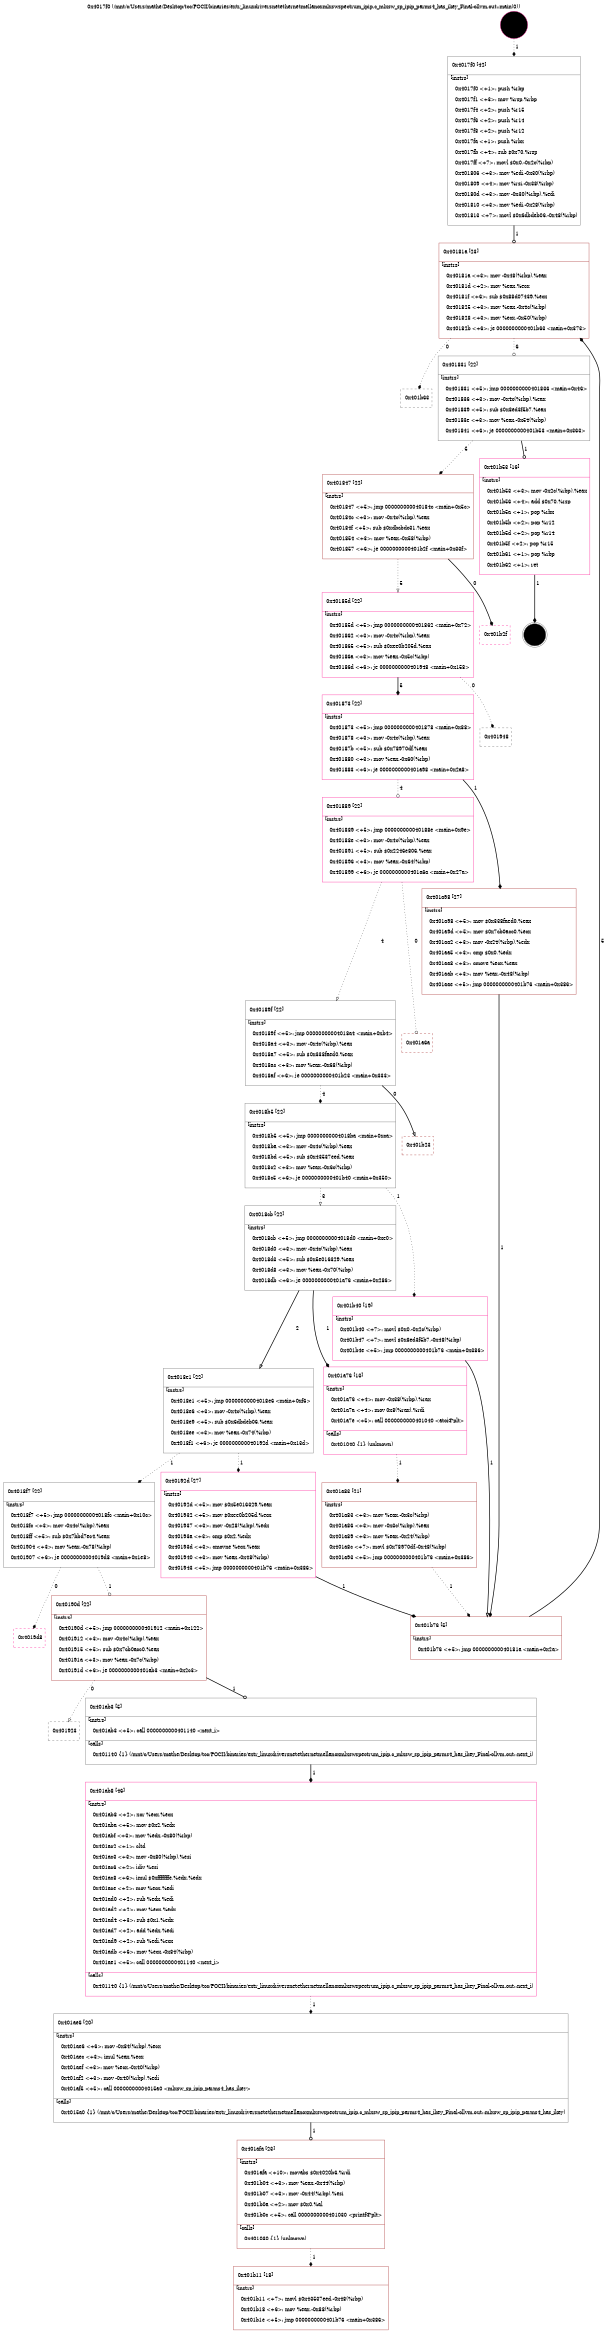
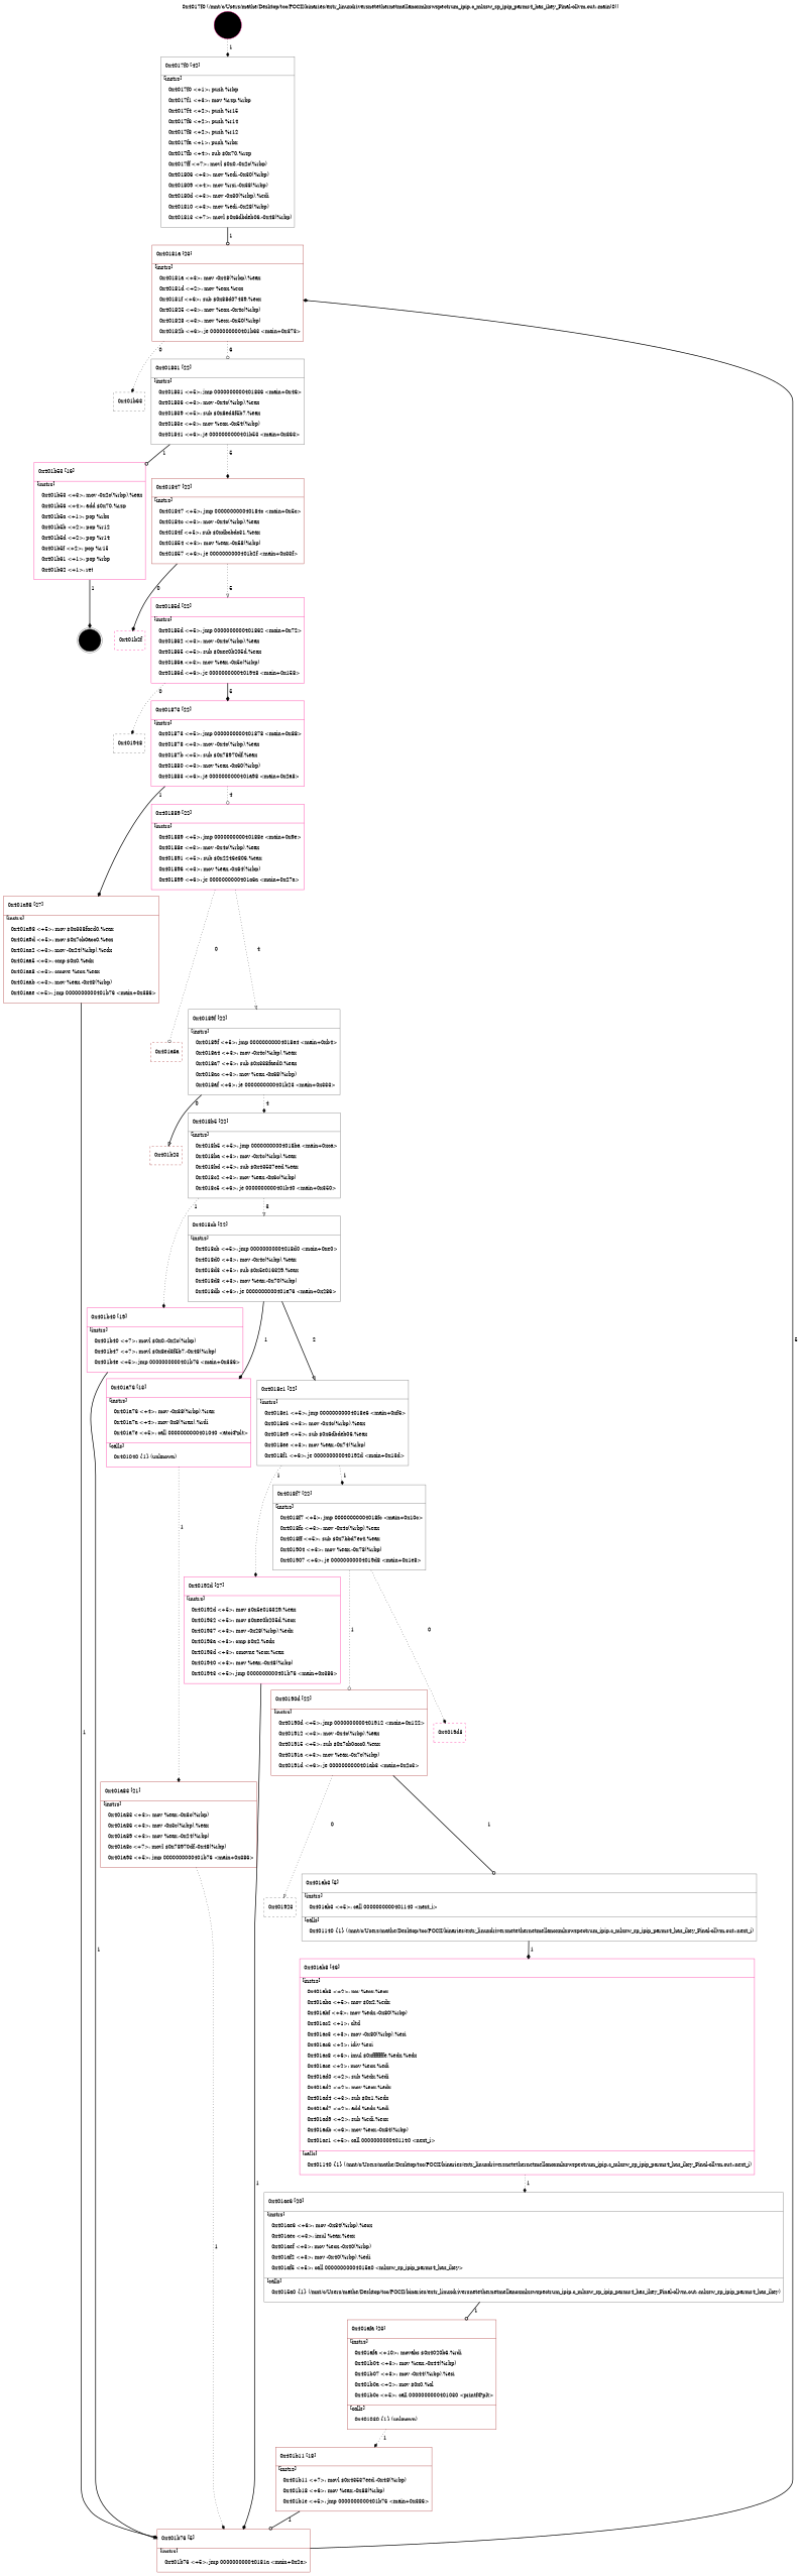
  digraph {
    label="0x4017f0 (/mnt/c/Users/mathe/Desktop/tcc/POCII/binaries/extr_linuxdriversnetethernetmellanoxmlxswspectrum_ipip.c_mlxsw_sp_ipip_parms4_has_ikey_Final-ollvm.out::main(0))"
    labelloc=t
    node [color=gray40 shape=record]
    edge [arrowhead=diamond style=dotted]
    Entry [color=deeppink fillcolor=black height=0.3 shape=circle style=filled width=0.3]
    n2 [label="{\n     0x4017f0 [42]\l\n     | [instrs]\l\n     &nbsp;&nbsp;0x4017f0 \<+1\>: push %rbp\l\n     &nbsp;&nbsp;0x4017f1 \<+3\>: mov %rsp,%rbp\l\n     &nbsp;&nbsp;0x4017f4 \<+2\>: push %r15\l\n     &nbsp;&nbsp;0x4017f6 \<+2\>: push %r14\l\n     &nbsp;&nbsp;0x4017f8 \<+2\>: push %r12\l\n     &nbsp;&nbsp;0x4017fa \<+1\>: push %rbx\l\n     &nbsp;&nbsp;0x4017fb \<+4\>: sub $0x70,%rsp\l\n     &nbsp;&nbsp;0x4017ff \<+7\>: movl $0x0,-0x2c(%rbp)\l\n     &nbsp;&nbsp;0x401806 \<+3\>: mov %edi,-0x30(%rbp)\l\n     &nbsp;&nbsp;0x401809 \<+4\>: mov %rsi,-0x38(%rbp)\l\n     &nbsp;&nbsp;0x40180d \<+3\>: mov -0x30(%rbp),%edi\l\n     &nbsp;&nbsp;0x401810 \<+3\>: mov %edi,-0x28(%rbp)\l\n     &nbsp;&nbsp;0x401813 \<+7\>: movl $0x6dbdeb06,-0x48(%rbp)\l\n  }"]
    n3 [color=brown label="{\n     0x40181a [23]\l\n     | [instrs]\l\n     &nbsp;&nbsp;0x40181a \<+3\>: mov -0x48(%rbp),%eax\l\n     &nbsp;&nbsp;0x40181d \<+2\>: mov %eax,%ecx\l\n     &nbsp;&nbsp;0x40181f \<+6\>: sub $0x88d07439,%ecx\l\n     &nbsp;&nbsp;0x401825 \<+3\>: mov %eax,-0x4c(%rbp)\l\n     &nbsp;&nbsp;0x401828 \<+3\>: mov %ecx,-0x50(%rbp)\l\n     &nbsp;&nbsp;0x40182b \<+6\>: je 0000000000401b63 \<main+0x373\>\l\n  }"]
    n4 [label="{\n     0x401b63\l\n  }" style=dashed]
    n5 [label="{\n     0x401831 [22]\l\n     | [instrs]\l\n     &nbsp;&nbsp;0x401831 \<+5\>: jmp 0000000000401836 \<main+0x46\>\l\n     &nbsp;&nbsp;0x401836 \<+3\>: mov -0x4c(%rbp),%eax\l\n     &nbsp;&nbsp;0x401839 \<+5\>: sub $0x8ed3f5b7,%eax\l\n     &nbsp;&nbsp;0x40183e \<+3\>: mov %eax,-0x54(%rbp)\l\n     &nbsp;&nbsp;0x401841 \<+6\>: je 0000000000401b53 \<main+0x363\>\l\n  }"]
    n6 [color=deeppink label="{\n     0x401b53 [16]\l\n     | [instrs]\l\n     &nbsp;&nbsp;0x401b53 \<+3\>: mov -0x2c(%rbp),%eax\l\n     &nbsp;&nbsp;0x401b56 \<+4\>: add $0x70,%rsp\l\n     &nbsp;&nbsp;0x401b5a \<+1\>: pop %rbx\l\n     &nbsp;&nbsp;0x401b5b \<+2\>: pop %r12\l\n     &nbsp;&nbsp;0x401b5d \<+2\>: pop %r14\l\n     &nbsp;&nbsp;0x401b5f \<+2\>: pop %r15\l\n     &nbsp;&nbsp;0x401b61 \<+1\>: pop %rbp\l\n     &nbsp;&nbsp;0x401b62 \<+1\>: ret\l\n  }"]
    n7 [color=brown label="{\n     0x401847 [22]\l\n     | [instrs]\l\n     &nbsp;&nbsp;0x401847 \<+5\>: jmp 000000000040184c \<main+0x5c\>\l\n     &nbsp;&nbsp;0x40184c \<+3\>: mov -0x4c(%rbp),%eax\l\n     &nbsp;&nbsp;0x40184f \<+5\>: sub $0xdbcbdc31,%eax\l\n     &nbsp;&nbsp;0x401854 \<+3\>: mov %eax,-0x58(%rbp)\l\n     &nbsp;&nbsp;0x401857 \<+6\>: je 0000000000401b2f \<main+0x33f\>\l\n  }"]
    Exit [fillcolor=black height=0.3 peripheries=2 shape=circle style=filled width=0.3]
    n9 [color=deeppink label="{\n     0x401b2f\l\n  }" style=dashed]
    n10 [color=deeppink label="{\n     0x40185d [22]\l\n     | [instrs]\l\n     &nbsp;&nbsp;0x40185d \<+5\>: jmp 0000000000401862 \<main+0x72\>\l\n     &nbsp;&nbsp;0x401862 \<+3\>: mov -0x4c(%rbp),%eax\l\n     &nbsp;&nbsp;0x401865 \<+5\>: sub $0xee0b205d,%eax\l\n     &nbsp;&nbsp;0x40186a \<+3\>: mov %eax,-0x5c(%rbp)\l\n     &nbsp;&nbsp;0x40186d \<+6\>: je 0000000000401948 \<main+0x158\>\l\n  }"]
    n11 [label="{\n     0x401948\l\n  }" style=dashed]
    n12 [color=deeppink label="{\n     0x401873 [22]\l\n     | [instrs]\l\n     &nbsp;&nbsp;0x401873 \<+5\>: jmp 0000000000401878 \<main+0x88\>\l\n     &nbsp;&nbsp;0x401878 \<+3\>: mov -0x4c(%rbp),%eax\l\n     &nbsp;&nbsp;0x40187b \<+5\>: sub $0x78970df,%eax\l\n     &nbsp;&nbsp;0x401880 \<+3\>: mov %eax,-0x60(%rbp)\l\n     &nbsp;&nbsp;0x401883 \<+6\>: je 0000000000401a98 \<main+0x2a8\>\l\n  }"]
    n13 [color=brown label="{\n     0x401b11 [18]\l\n     | [instrs]\l\n     &nbsp;&nbsp;0x401b11 \<+7\>: movl $0x43537eed,-0x48(%rbp)\l\n     &nbsp;&nbsp;0x401b18 \<+6\>: mov %eax,-0x88(%rbp)\l\n     &nbsp;&nbsp;0x401b1e \<+5\>: jmp 0000000000401b76 \<main+0x386\>\l\n  }"]
    n14 [color=brown label="{\n     0x401b76 [5]\l\n     | [instrs]\l\n     &nbsp;&nbsp;0x401b76 \<+5\>: jmp 000000000040181a \<main+0x2a\>\l\n  }"]
    n15 [color=brown label="{\n     0x401a98 [27]\l\n     | [instrs]\l\n     &nbsp;&nbsp;0x401a98 \<+5\>: mov $0x338faed0,%eax\l\n     &nbsp;&nbsp;0x401a9d \<+5\>: mov $0x7cb0acc0,%ecx\l\n     &nbsp;&nbsp;0x401aa2 \<+3\>: mov -0x24(%rbp),%edx\l\n     &nbsp;&nbsp;0x401aa5 \<+3\>: cmp $0x0,%edx\l\n     &nbsp;&nbsp;0x401aa8 \<+3\>: cmove %ecx,%eax\l\n     &nbsp;&nbsp;0x401aab \<+3\>: mov %eax,-0x48(%rbp)\l\n     &nbsp;&nbsp;0x401aae \<+5\>: jmp 0000000000401b76 \<main+0x386\>\l\n  }"]
    n16 [color=deeppink label="{\n     0x401889 [22]\l\n     | [instrs]\l\n     &nbsp;&nbsp;0x401889 \<+5\>: jmp 000000000040188e \<main+0x9e\>\l\n     &nbsp;&nbsp;0x40188e \<+3\>: mov -0x4c(%rbp),%eax\l\n     &nbsp;&nbsp;0x401891 \<+5\>: sub $0x2246e806,%eax\l\n     &nbsp;&nbsp;0x401896 \<+3\>: mov %eax,-0x64(%rbp)\l\n     &nbsp;&nbsp;0x401899 \<+6\>: je 0000000000401a6a \<main+0x27a\>\l\n  }"]
    n17 [color=brown label="{\n     0x401afa [23]\l\n     | [instrs]\l\n     &nbsp;&nbsp;0x401afa \<+10\>: movabs $0x4020b6,%rdi\l\n     &nbsp;&nbsp;0x401b04 \<+3\>: mov %eax,-0x44(%rbp)\l\n     &nbsp;&nbsp;0x401b07 \<+3\>: mov -0x44(%rbp),%esi\l\n     &nbsp;&nbsp;0x401b0a \<+2\>: mov $0x0,%al\l\n     &nbsp;&nbsp;0x401b0c \<+5\>: call 0000000000401030 \<printf@plt\>\l\n     | [calls]\l\n     &nbsp;&nbsp;0x401030 \{1\} (unknown)\l\n  }"]
    n18 [color=brown label="{\n     0x401a6a\l\n  }" style=dashed]
    n19 [label="{\n     0x40189f [22]\l\n     | [instrs]\l\n     &nbsp;&nbsp;0x40189f \<+5\>: jmp 00000000004018a4 \<main+0xb4\>\l\n     &nbsp;&nbsp;0x4018a4 \<+3\>: mov -0x4c(%rbp),%eax\l\n     &nbsp;&nbsp;0x4018a7 \<+5\>: sub $0x338faed0,%eax\l\n     &nbsp;&nbsp;0x4018ac \<+3\>: mov %eax,-0x68(%rbp)\l\n     &nbsp;&nbsp;0x4018af \<+6\>: je 0000000000401b23 \<main+0x333\>\l\n  }"]
    n20 [label="{\n     0x401ae6 [20]\l\n     | [instrs]\l\n     &nbsp;&nbsp;0x401ae6 \<+6\>: mov -0x84(%rbp),%ecx\l\n     &nbsp;&nbsp;0x401aec \<+3\>: imul %eax,%ecx\l\n     &nbsp;&nbsp;0x401aef \<+3\>: mov %ecx,-0x40(%rbp)\l\n     &nbsp;&nbsp;0x401af2 \<+3\>: mov -0x40(%rbp),%edi\l\n     &nbsp;&nbsp;0x401af5 \<+5\>: call 00000000004015a0 \<mlxsw_sp_ipip_parms4_has_ikey\>\l\n     | [calls]\l\n     &nbsp;&nbsp;0x4015a0 \{1\} (/mnt/c/Users/mathe/Desktop/tcc/POCII/binaries/extr_linuxdriversnetethernetmellanoxmlxswspectrum_ipip.c_mlxsw_sp_ipip_parms4_has_ikey_Final-ollvm.out::mlxsw_sp_ipip_parms4_has_ikey)\l\n  }"]
    n21 [color=brown label="{\n     0x401b23\l\n  }" style=dashed]
    n22 [label="{\n     0x4018b5 [22]\l\n     | [instrs]\l\n     &nbsp;&nbsp;0x4018b5 \<+5\>: jmp 00000000004018ba \<main+0xca\>\l\n     &nbsp;&nbsp;0x4018ba \<+3\>: mov -0x4c(%rbp),%eax\l\n     &nbsp;&nbsp;0x4018bd \<+5\>: sub $0x43537eed,%eax\l\n     &nbsp;&nbsp;0x4018c2 \<+3\>: mov %eax,-0x6c(%rbp)\l\n     &nbsp;&nbsp;0x4018c5 \<+6\>: je 0000000000401b40 \<main+0x350\>\l\n  }"]
    n23 [color=deeppink label="{\n     0x401ab8 [46]\l\n     | [instrs]\l\n     &nbsp;&nbsp;0x401ab8 \<+2\>: xor %ecx,%ecx\l\n     &nbsp;&nbsp;0x401aba \<+5\>: mov $0x2,%edx\l\n     &nbsp;&nbsp;0x401abf \<+3\>: mov %edx,-0x80(%rbp)\l\n     &nbsp;&nbsp;0x401ac2 \<+1\>: cltd\l\n     &nbsp;&nbsp;0x401ac3 \<+3\>: mov -0x80(%rbp),%esi\l\n     &nbsp;&nbsp;0x401ac6 \<+2\>: idiv %esi\l\n     &nbsp;&nbsp;0x401ac8 \<+6\>: imul $0xfffffffe,%edx,%edx\l\n     &nbsp;&nbsp;0x401ace \<+2\>: mov %ecx,%edi\l\n     &nbsp;&nbsp;0x401ad0 \<+2\>: sub %edx,%edi\l\n     &nbsp;&nbsp;0x401ad2 \<+2\>: mov %ecx,%edx\l\n     &nbsp;&nbsp;0x401ad4 \<+3\>: sub $0x1,%edx\l\n     &nbsp;&nbsp;0x401ad7 \<+2\>: add %edx,%edi\l\n     &nbsp;&nbsp;0x401ad9 \<+2\>: sub %edi,%ecx\l\n     &nbsp;&nbsp;0x401adb \<+6\>: mov %ecx,-0x84(%rbp)\l\n     &nbsp;&nbsp;0x401ae1 \<+5\>: call 0000000000401140 \<next_i\>\l\n     | [calls]\l\n     &nbsp;&nbsp;0x401140 \{1\} (/mnt/c/Users/mathe/Desktop/tcc/POCII/binaries/extr_linuxdriversnetethernetmellanoxmlxswspectrum_ipip.c_mlxsw_sp_ipip_parms4_has_ikey_Final-ollvm.out::next_i)\l\n  }"]
    n24 [color=deeppink label="{\n     0x401b40 [19]\l\n     | [instrs]\l\n     &nbsp;&nbsp;0x401b40 \<+7\>: movl $0x0,-0x2c(%rbp)\l\n     &nbsp;&nbsp;0x401b47 \<+7\>: movl $0x8ed3f5b7,-0x48(%rbp)\l\n     &nbsp;&nbsp;0x401b4e \<+5\>: jmp 0000000000401b76 \<main+0x386\>\l\n  }"]
    n25 [label="{\n     0x4018cb [22]\l\n     | [instrs]\l\n     &nbsp;&nbsp;0x4018cb \<+5\>: jmp 00000000004018d0 \<main+0xe0\>\l\n     &nbsp;&nbsp;0x4018d0 \<+3\>: mov -0x4c(%rbp),%eax\l\n     &nbsp;&nbsp;0x4018d3 \<+5\>: sub $0x5e016329,%eax\l\n     &nbsp;&nbsp;0x4018d8 \<+3\>: mov %eax,-0x70(%rbp)\l\n     &nbsp;&nbsp;0x4018db \<+6\>: je 0000000000401a76 \<main+0x286\>\l\n  }"]
    n26 [label="{\n     0x401923\l\n  }" style=dashed]
    n27 [color=deeppink label="{\n     0x401a76 [13]\l\n     | [instrs]\l\n     &nbsp;&nbsp;0x401a76 \<+4\>: mov -0x38(%rbp),%rax\l\n     &nbsp;&nbsp;0x401a7a \<+4\>: mov 0x8(%rax),%rdi\l\n     &nbsp;&nbsp;0x401a7e \<+5\>: call 0000000000401040 \<atoi@plt\>\l\n     | [calls]\l\n     &nbsp;&nbsp;0x401040 \{1\} (unknown)\l\n  }"]
    n28 [label="{\n     0x4018e1 [22]\l\n     | [instrs]\l\n     &nbsp;&nbsp;0x4018e1 \<+5\>: jmp 00000000004018e6 \<main+0xf6\>\l\n     &nbsp;&nbsp;0x4018e6 \<+3\>: mov -0x4c(%rbp),%eax\l\n     &nbsp;&nbsp;0x4018e9 \<+5\>: sub $0x6dbdeb06,%eax\l\n     &nbsp;&nbsp;0x4018ee \<+3\>: mov %eax,-0x74(%rbp)\l\n     &nbsp;&nbsp;0x4018f1 \<+6\>: je 000000000040192d \<main+0x13d\>\l\n  }"]
    n29 [label="{\n     0x401ab3 [5]\l\n     | [instrs]\l\n     &nbsp;&nbsp;0x401ab3 \<+5\>: call 0000000000401140 \<next_i\>\l\n     | [calls]\l\n     &nbsp;&nbsp;0x401140 \{1\} (/mnt/c/Users/mathe/Desktop/tcc/POCII/binaries/extr_linuxdriversnetethernetmellanoxmlxswspectrum_ipip.c_mlxsw_sp_ipip_parms4_has_ikey_Final-ollvm.out::next_i)\l\n  }"]
    n30 [color=brown label="{\n     0x401a83 [21]\l\n     | [instrs]\l\n     &nbsp;&nbsp;0x401a83 \<+3\>: mov %eax,-0x3c(%rbp)\l\n     &nbsp;&nbsp;0x401a86 \<+3\>: mov -0x3c(%rbp),%eax\l\n     &nbsp;&nbsp;0x401a89 \<+3\>: mov %eax,-0x24(%rbp)\l\n     &nbsp;&nbsp;0x401a8c \<+7\>: movl $0x78970df,-0x48(%rbp)\l\n     &nbsp;&nbsp;0x401a93 \<+5\>: jmp 0000000000401b76 \<main+0x386\>\l\n  }"]
    n31 [color=deeppink label="{\n     0x40192d [27]\l\n     | [instrs]\l\n     &nbsp;&nbsp;0x40192d \<+5\>: mov $0x5e016329,%eax\l\n     &nbsp;&nbsp;0x401932 \<+5\>: mov $0xee0b205d,%ecx\l\n     &nbsp;&nbsp;0x401937 \<+3\>: mov -0x28(%rbp),%edx\l\n     &nbsp;&nbsp;0x40193a \<+3\>: cmp $0x2,%edx\l\n     &nbsp;&nbsp;0x40193d \<+3\>: cmovne %ecx,%eax\l\n     &nbsp;&nbsp;0x401940 \<+3\>: mov %eax,-0x48(%rbp)\l\n     &nbsp;&nbsp;0x401943 \<+5\>: jmp 0000000000401b76 \<main+0x386\>\l\n  }"]
    n32 [label="{\n     0x4018f7 [22]\l\n     | [instrs]\l\n     &nbsp;&nbsp;0x4018f7 \<+5\>: jmp 00000000004018fc \<main+0x10c\>\l\n     &nbsp;&nbsp;0x4018fc \<+3\>: mov -0x4c(%rbp),%eax\l\n     &nbsp;&nbsp;0x4018ff \<+5\>: sub $0x7bbd7ec4,%eax\l\n     &nbsp;&nbsp;0x401904 \<+3\>: mov %eax,-0x78(%rbp)\l\n     &nbsp;&nbsp;0x401907 \<+6\>: je 00000000004019d8 \<main+0x1e8\>\l\n  }"]
    n33 [color=brown label="{\n     0x40190d [22]\l\n     | [instrs]\l\n     &nbsp;&nbsp;0x40190d \<+5\>: jmp 0000000000401912 \<main+0x122\>\l\n     &nbsp;&nbsp;0x401912 \<+3\>: mov -0x4c(%rbp),%eax\l\n     &nbsp;&nbsp;0x401915 \<+5\>: sub $0x7cb0acc0,%eax\l\n     &nbsp;&nbsp;0x40191a \<+3\>: mov %eax,-0x7c(%rbp)\l\n     &nbsp;&nbsp;0x40191d \<+6\>: je 0000000000401ab3 \<main+0x2c3\>\l\n  }"]
    n34 [color=deeppink label="{\n     0x4019d8\l\n  }" style=dashed]
    Entry -> n2 [label=" 1"]
    n2 -> n3 [arrowhead=odot label=" 1" style=bold]
    n3 -> n4 [label=" 0"]
    n3 -> n5 [arrowhead=odot label=" 6"]
    n5 -> n6 [arrowhead=odot label=" 1" style=bold]
    n5 -> n7 [label=" 5"]
    n6 -> Exit [label=" 1" style=bold]
    n7 -> n9 [label=" 0" style=bold]
    n7 -> n10 [arrowhead=onormal label=" 5"]
    n10 -> n11 [label=" 0"]
    n10 -> n12 [label=" 5" style=bold]
    n12 -> n15 [label=" 1" style=bold]
    n12 -> n16 [arrowhead=odot label=" 4"]
+   n13 -> n14 [arrowhead=odot label=" 1" style=bold]
    n14 -> n3 [label=" 5" style=bold]
    n15 -> n14 [label=" 1" style=bold]
    n16 -> n18 [arrowhead=odot label=" 0"]
    n16 -> n19 [arrowhead=onormal label=" 4"]
    n17 -> n13 [label=" 1"]
    n19 -> n21 [arrowhead=onormal label=" 0" style=bold]
    n19 -> n22 [label=" 4"]
    n20 -> n17 [arrowhead=odot label=" 1" style=bold]
    n22 -> n24 [label=" 1"]
    n22 -> n25 [arrowhead=onormal label=" 3"]
    n23 -> n20 [label=" 1"]
    n24 -> n14 [arrowhead=onormal label=" 1" style=bold]
    n25 -> n27 [label=" 1" style=bold]
    n25 -> n28 [arrowhead=onormal label=" 2" style=bold]
    n27 -> n30 [label=" 1"]
    n28 -> n31 [label=" 1"]
    n28 -> n32 [label=" 1"]
    n29 -> n23 [label=" 1" style=bold]
    n30 -> n14 [label=" 1"]
    n31 -> n14 [label=" 1" style=bold]
    n32 -> n33 [arrowhead=odot label=" 1"]
    n32 -> n34 [label=" 0"]
    n33 -> n26 [arrowhead=onormal label=" 0"]
    n33 -> n29 [arrowhead=odot label=" 1" style=bold]
  }
